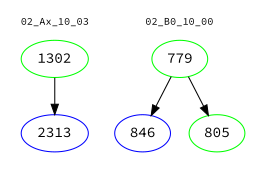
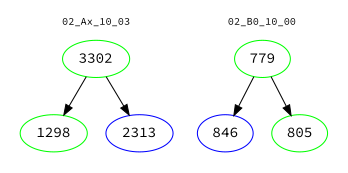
  digraph {
    fontname="Source Code Pro"
    node [color=green fontname="Source Code Pro"]
    edge [color=black fontname="Source Code Pro"]
-   n1 [label=1302]
+   n1 [label=3302]
+   n2 [label=1298]
    n3 [color=blue label=2313]
    n4 [label=779]
    n5 [color=blue label=846]
    n6 [label=805]
    subgraph cluster_1 {
      color=white
      fontsize=10
      label="02_Ax_10_03"
      n1
+     n2
      n3
    }
    subgraph cluster_2 {
      color=white
      fontsize=10
      label="02_B0_10_00"
      n4
      n5
      n6
    }
+   n1 -> n2
    n1 -> n3
    n4 -> n5
    n4 -> n6
  }
